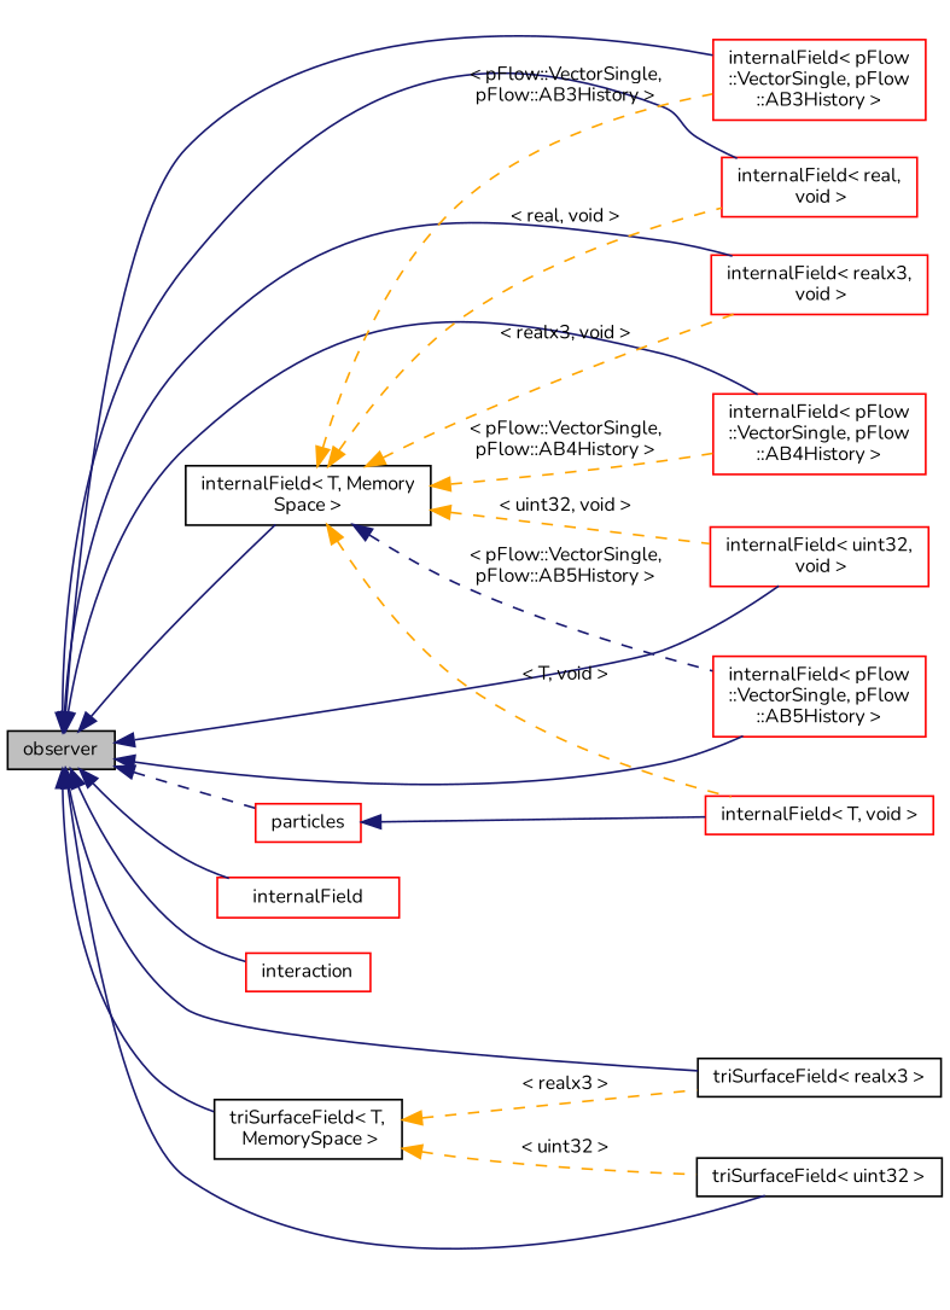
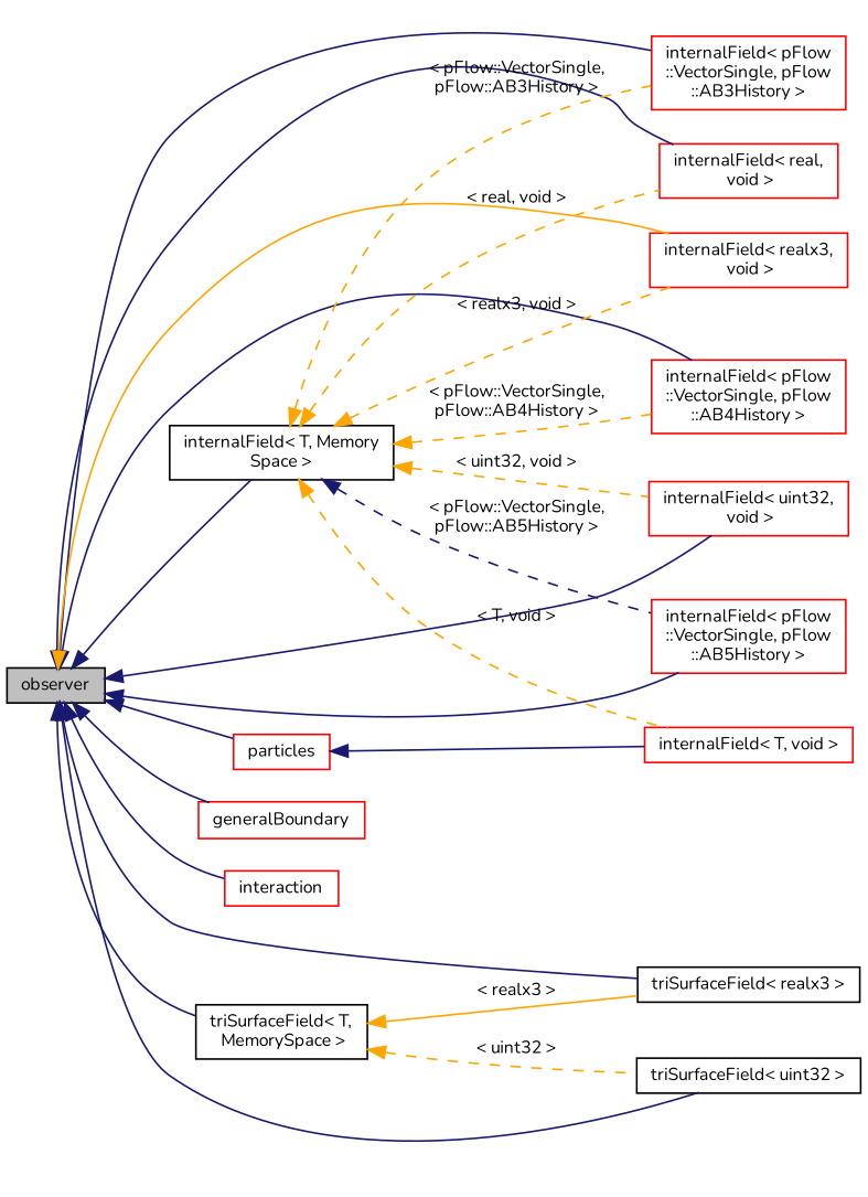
  digraph {
    fontname=Nunito
    rankdir=LR
    node [color=red fillcolor=white fontname=Nunito fontsize=10 shape=record style=filled]
    edge [color=midnightblue dir=back fontname=Nunito fontsize=10 labelfontname=Helvetica labelfontsize=10 style=solid]
    n1 [color=black fillcolor=grey75 fontcolor=black height=0.2 label=observer width=0.4]
    n2 [height=0.2 label="internalField\< pFlow\l::VectorSingle, pFlow\l::AB3History \>" width=0.4]
    n3 [height=0.2 label="internalField\< pFlow\l::VectorSingle, pFlow\l::AB4History \>" width=0.4]
    n4 [height=0.2 label="internalField\< pFlow\l::VectorSingle, pFlow\l::AB5History \>" width=0.4]
    n5 [height=0.2 label="internalField\< real,\l void \>" width=0.4]
    n6 [height=0.2 label="internalField\< realx3,\l void \>" width=0.4]
    n7 [height=0.2 label="internalField\< uint32,\l void \>" width=0.4]
-   n8 [height=0.2 label=internalField width=0.4]
+   n8 [height=0.2 label=generalBoundary width=0.4]
    n9 [height=0.2 label=interaction width=0.4]
    n10 [color=black height=0.2 label="internalField\< T, Memory\lSpace \>" width=0.4]
    n11 [height=0.2 label=particles width=0.4]
    n12 [color=black height=0.2 label="triSurfaceField\< T,\l MemorySpace \>" width=0.4]
    n13 [color=black height=0.2 label="triSurfaceField\< realx3 \>" width=0.4]
    n14 [color=black height=0.2 label="triSurfaceField\< uint32 \>" width=0.4]
    n15 [height=0.2 label="internalField\< T, void \>" width=0.4]
    n1 -> n2
    n1 -> n3
    n1 -> n4
    n1 -> n5
-   n1 -> n6
+   n1 -> n6 [color=orange]
    n1 -> n7
    n1 -> n8
    n1 -> n9
    n1 -> n10
-   n1 -> n11 [style=dashed]
+   n1 -> n11
    n1 -> n12
    n1 -> n13
    n1 -> n14
    n10 -> n2 [color=orange label=" \< pFlow::VectorSingle,\l pFlow::AB3History \>" style=dashed]
    n10 -> n3 [color=orange label=" \< pFlow::VectorSingle,\l pFlow::AB4History \>" style=dashed]
    n10 -> n4 [label=" \< pFlow::VectorSingle,\l pFlow::AB5History \>" style=dashed]
    n10 -> n5 [color=orange label=" \< real, void \>" style=dashed]
    n10 -> n6 [color=orange label=" \< realx3, void \>" style=dashed]
    n10 -> n7 [color=orange label=" \< uint32, void \>" style=dashed]
    n10 -> n15 [color=orange label=" \< T, void \>" style=dashed]
    n11 -> n15
-   n12 -> n13 [color=orange label=" \< realx3 \>" style=dashed]
+   n12 -> n13 [color=orange label=" \< realx3 \>"]
    n12 -> n14 [color=orange label=" \< uint32 \>" style=dashed]
  }
